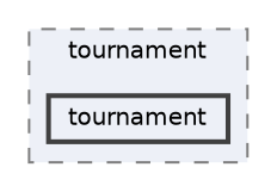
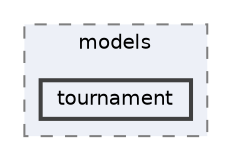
  digraph {
    compound=true
    rankdir=LR
    n1 [color=grey25 fillcolor="#edf0f7" fontname=Helvetica fontsize=10 height=0.2 label=tournament shape=box style="filled,bold" width=0.4]
    subgraph cluster_1 {
      bgcolor="#edf0f7"
      fontname=Helvetica
      fontsize=10
-     label=tournament
+     label=models
      pencolor=grey50
      style="filled,dashed"
      n1
    }
  }
